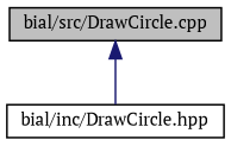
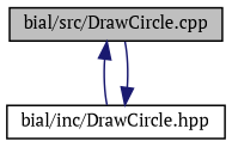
  digraph {
    fontname="PT Serif"
    node [color=black fontname="PT Serif" fontsize=10 shape=record style=filled]
    edge [color=midnightblue dir=back fontname="PT Serif" fontsize=10 labelfontname=Helvetica labelfontsize=10 style=solid]
    n1 [fillcolor=grey75 fontcolor=black height=0.2 label="bial/src/DrawCircle.cpp" width=0.4]
    n2 [fillcolor=white height=0.2 label="bial/inc/DrawCircle.hpp" width=0.4]
    n1 -> n2
+   n2 -> n1
  }
